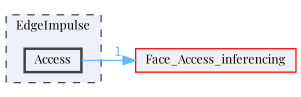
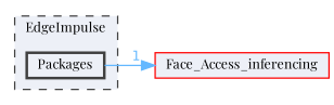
  digraph {
    compound=true
    rankdir=LR
    fontname="Playfair Display"
    node [fillcolor="#edf0f7" fontname="Playfair Display" fontsize=10 shape=box]
-   n1 [color=grey25 height=0.2 label=Access style="filled,bold" width=0.4]
+   n1 [color=grey25 height=0.2 label=Packages style="filled,bold" width=0.4]
    n2 [color=red height=0.2 label=Face_Access_inferencing style=filled width=0.4]
    subgraph cluster_1 {
      bgcolor="#edf0f7"
      fontsize=10
      label=EdgeImpulse
      pencolor=grey25
      style="filled,dashed"
      n1
    }
    n1 -> n2 [color=steelblue1 fontcolor=steelblue1 fontname="Playfair Display" fontsize=10 headlabel=1 labeldistance=1.5 labelfontname=Helvetica labelfontsize=10]
  }
